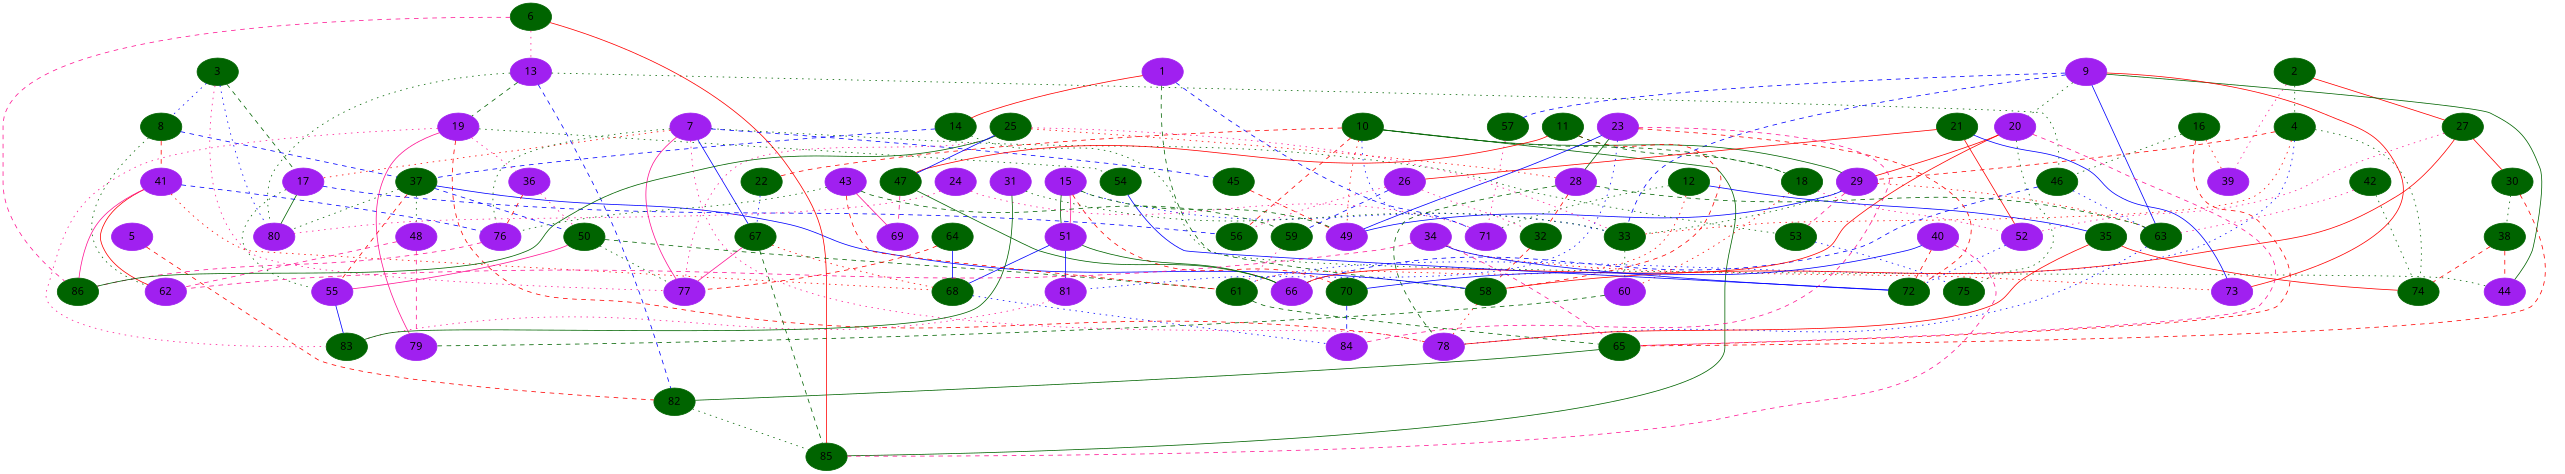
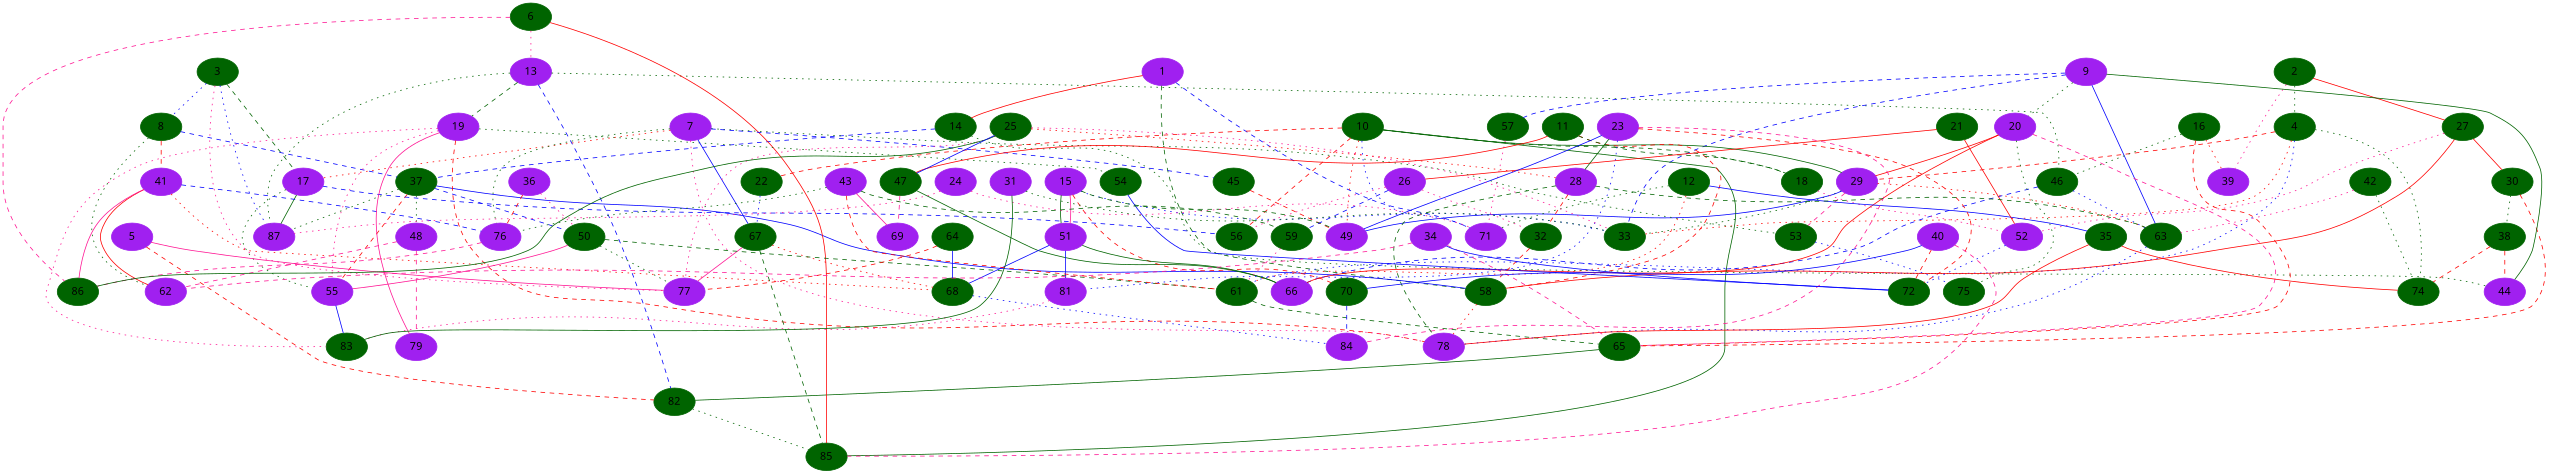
  graph {
    fontname="Noto Sans"
    node [color=darkgreen fontname="Noto Sans" style=filled]
    edge [color=darkgreen fontname="Noto Sans" style=dotted]
    1 [color=purple]
    14
    58
    71 [color=purple]
    37
    44 [color=purple]
    78 [color=purple]
    2
    4
    27
    39 [color=purple]
    29 [color=purple]
    33
    61
    74
    52 [color=purple]
    30
    3
    8
    17 [color=purple]
    77 [color=purple]
-   80 [color=purple]
+   80 [color=purple label=87]
    41 [color=purple]
    62 [color=purple]
    56
    55 [color=purple]
    53
    63
    49 [color=purple]
-   60 [color=purple]
    65
    5 [color=purple]
    82
    85
    13 [color=purple]
    6
    86
    19 [color=purple]
    46
    7 [color=purple]
    45
    67
    76 [color=purple]
    75
    68
    50
    48 [color=purple]
    9 [color=purple]
    20 [color=purple]
    57
-   73 [color=purple]
    66 [color=purple]
    10
    18
    22
    11
    47
    69 [color=purple]
    12
    35
    54
    83
    79 [color=purple]
    15 [color=purple]
    51 [color=purple]
    70
    81 [color=purple]
    84 [color=purple]
    16
    72
    21
    26 [color=purple]
    32
    59
    23 [color=purple]
    28 [color=purple]
    24 [color=purple]
    25
    38
    31 [color=purple]
    34 [color=purple]
    36 [color=purple]
    40 [color=purple]
    42
    43 [color=purple]
    64
    1 -- 14 [color=red style=solid]
    1 -- 58 [style=dashed]
    1 -- 71 [color=blue style=dashed]
    14 -- 37 [color=blue style=dashed]
    14 -- 44
    58 -- 78 [color=red]
    37 -- 58 [color=blue style=solid]
    37 -- 80
    37 -- 55 [color=red style=dashed]
    37 -- 50 [color=blue style=dashed]
    37 -- 48
    2 -- 4
    2 -- 27 [color=red style=solid]
    2 -- 39 [color=deeppink]
    4 -- 29 [color=red style=dashed]
    4 -- 33 [color=red]
    4 -- 61 [color=blue]
    4 -- 74
    27 -- 58 [color=red style=solid]
    27 -- 52 [color=deeppink]
    27 -- 30 [color=red style=solid]
    29 -- 33
    29 -- 53 [color=deeppink style=dashed]
    29 -- 63 [color=red]
    29 -- 49 [color=blue style=solid]
-   33 -- 60
    61 -- 65 [style=dashed]
    52 -- 72 [color=blue]
    30 -- 65 [color=red style=dashed]
    30 -- 38
    3 -- 8 [color=blue]
    3 -- 17 [style=dashed]
    3 -- 77 [color=deeppink]
    3 -- 80 [color=blue]
    8 -- 37 [color=blue style=dashed]
    8 -- 41 [color=red style=dashed]
    8 -- 62
    17 -- 80 [style=solid]
    17 -- 56 [color=blue style=dashed]
    17 -- 55
    41 -- 62 [color=red style=solid]
    41 -- 86 [color=deeppink style=solid]
    41 -- 76 [color=blue style=dashed]
    41 -- 68 [color=red]
    55 -- 83 [color=blue style=solid]
    53 -- 75 [color=blue]
    63 -- 78 [color=blue]
-   60 -- 79 [style=dashed]
    65 -- 82 [style=solid]
-   7 -- 77 [color=deeppink style=solid]
+   5 -- 77 [color=deeppink style=solid]
    5 -- 82 [color=red style=dashed]
    82 -- 85
    13 -- 80
    13 -- 82 [color=blue style=dashed]
    13 -- 19 [style=dashed]
    13 -- 46
    6 -- 85 [color=red style=solid]
    6 -- 13 [color=deeppink]
    6 -- 86 [color=deeppink style=dashed]
    19 -- 78 [color=red style=dashed]
-   19 -- 36 [color=deeppink]
+   19 -- 55 [color=deeppink]
    19 -- 54
    19 -- 83 [color=deeppink]
    19 -- 79 [color=deeppink style=solid]
    46 -- 63 [color=blue]
    46 -- 66 [color=blue style=dashed]
    7 -- 78 [color=deeppink]
    7 -- 17 [color=red]
    7 -- 53
    7 -- 45 [color=blue style=dashed]
    7 -- 67 [color=blue style=solid]
    7 -- 76
    45 -- 49 [color=red style=dashed]
    67 -- 77 [color=deeppink style=solid]
    67 -- 85 [style=dashed]
    67 -- 68 [color=red]
    76 -- 86 [color=deeppink style=dashed]
    68 -- 84 [color=blue]
    50 -- 61 [style=dashed]
    50 -- 77
    50 -- 55 [color=deeppink style=solid]
    48 -- 62 [color=deeppink style=dashed]
    48 -- 79 [color=deeppink style=dashed]
    9 -- 44 [style=solid]
    9 -- 33 [color=blue style=dashed]
    9 -- 63 [color=blue style=solid]
    9 -- 20
    9 -- 57 [color=blue style=dashed]
-   9 -- 73 [color=red style=solid]
    20 -- 29 [color=red style=solid]
    20 -- 65 [color=deeppink style=dashed]
    20 -- 75
    20 -- 66 [color=red style=solid]
    57 -- 71 [color=deeppink]
    10 -- 71 [color=blue]
    10 -- 29 [style=solid]
    10 -- 56 [color=red style=dashed]
    10 -- 49 [color=red]
    10 -- 85 [style=solid]
    10 -- 18 [style=dashed]
    10 -- 22 [color=red style=dashed]
    18 -- 52 [color=deeppink]
-   18 -- 60 [color=red]
    22 -- 67 [color=blue]
    11 -- 58 [color=red style=dashed]
    11 -- 18 [style=dashed]
    11 -- 47 [color=red style=solid]
    47 -- 66 [style=solid]
    47 -- 69 [color=deeppink style=dashed]
    12 -- 71
    12 -- 61 [color=red]
    12 -- 35 [color=blue style=solid]
    35 -- 78 [color=red style=solid]
    35 -- 74 [color=red style=solid]
    54 -- 72 [color=blue style=solid]
    15 -- 33 [color=blue]
    15 -- 49 [style=dashed]
    15 -- 51 [style=solid]
    15 -- 51 [color=deeppink style=solid]
    15 -- 70 [color=red style=dashed]
    51 -- 68 [color=blue style=solid]
    51 -- 66 [style=solid]
    51 -- 81 [color=blue style=solid]
    70 -- 84 [color=blue style=dashed]
    81 -- 83 [color=deeppink]
    16 -- 39 [color=red]
    16 -- 65 [color=red style=dashed]
    16 -- 46
    21 -- 52 [color=red style=solid]
-   21 -- 73 [color=blue style=solid]
    21 -- 26 [color=red style=solid]
    26 -- 56 [color=deeppink]
    26 -- 32 [color=deeppink]
    26 -- 59 [color=blue style=dashed]
    32 -- 58 [color=red style=dashed]
    59 -- 61 [color=deeppink]
    23 -- 49 [color=blue style=solid]
    23 -- 81 [color=blue]
    23 -- 84 [color=deeppink style=dashed]
    23 -- 72 [color=red style=dashed]
    23 -- 28 [style=solid]
    28 -- 78 [style=dashed]
    28 -- 63 [style=dashed]
    28 -- 32 [color=red style=dashed]
    24 -- 71 [color=deeppink]
    24 -- 80 [color=deeppink]
    25 -- 33 [color=deeppink]
    25 -- 77 [color=deeppink]
    25 -- 86 [style=solid]
    25 -- 47 [color=blue style=solid]
    25 -- 28 [color=red]
    38 -- 44 [color=red style=dashed]
    38 -- 74 [color=red style=dashed]
    31 -- 33
    31 -- 83 [style=solid]
    34 -- 62 [color=deeppink style=dashed]
    34 -- 65 [color=deeppink style=dashed]
-   34 -- 73 [color=red]
    34 -- 72 [color=blue style=solid]
    36 -- 76 [color=red style=dashed]
    36 -- 50 [color=deeppink]
    40 -- 85 [color=deeppink style=dashed]
    40 -- 70 [color=blue style=solid]
    40 -- 72 [color=red style=dashed]
    42 -- 74
    42 -- 63 [color=deeppink]
    43 -- 61 [color=red style=dashed]
    43 -- 76
    43 -- 69 [color=deeppink style=solid]
    43 -- 59 [style=dashed]
    64 -- 77 [color=red style=dashed]
    64 -- 68 [color=blue style=solid]
  }
